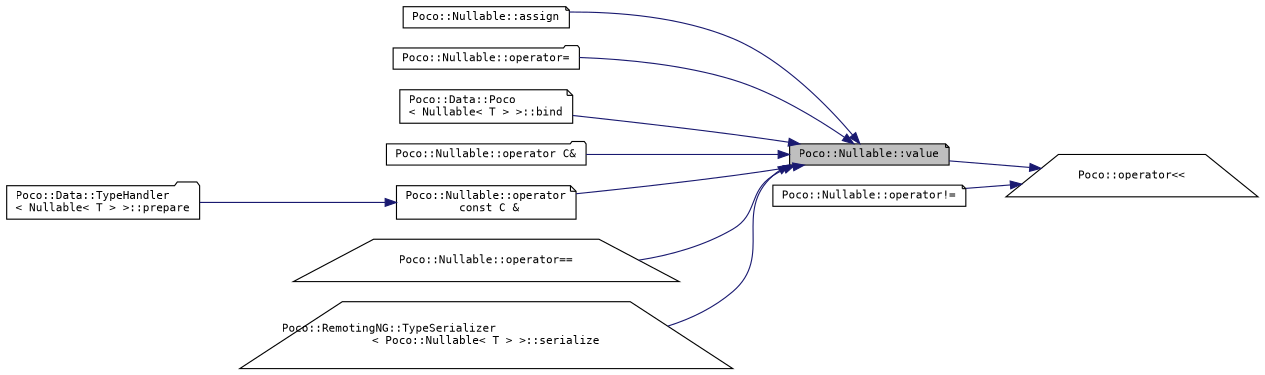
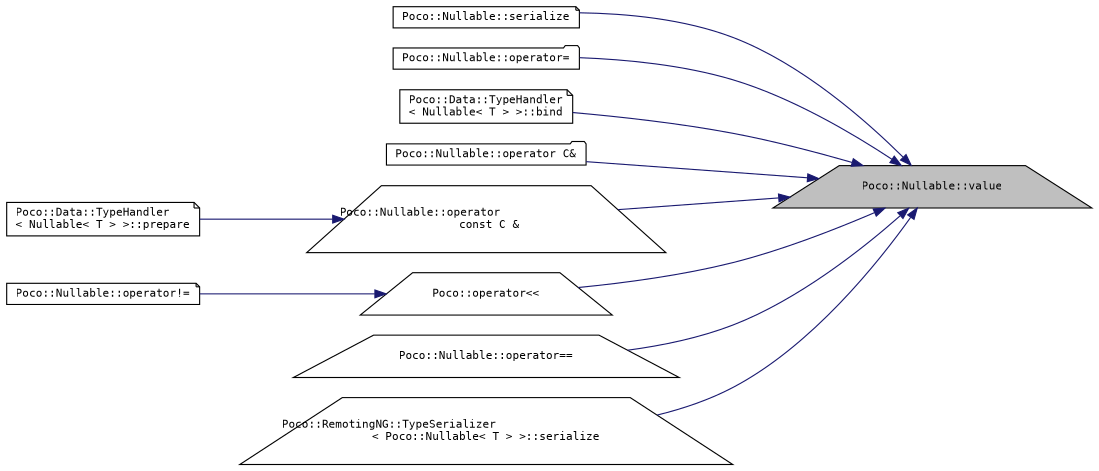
  digraph {
    fontname="DejaVu Sans Mono"
    rankdir=RL
    node [color=black fillcolor=white fontname="DejaVu Sans Mono" fontsize=10 shape=note style=filled]
    edge [color=midnightblue dir=back fontname="DejaVu Sans Mono" fontsize=10 labelfontname=Helvetica labelfontsize=10 style=solid]
-   n1 [fillcolor=grey75 fontcolor=black height=0.2 label="Poco::Nullable::value" width=0.4]
-   n2 [height=0.2 label="Poco::Nullable::assign" width=0.4]
+   n1 [fillcolor=grey75 fontcolor=black height=0.2 label="Poco::Nullable::value" shape=trapezium width=0.4]
+   n2 [height=0.2 label="Poco::Nullable::serialize" width=0.4]
    n3 [height=0.2 label="Poco::Nullable::operator=" shape=folder width=0.4]
-   n4 [height=0.2 label="Poco::Data::Poco\l\< Nullable\< T \> \>::bind" width=0.4]
+   n4 [height=0.2 label="Poco::Data::TypeHandler\l\< Nullable\< T \> \>::bind" width=0.4]
    n5 [height=0.2 label="Poco::Nullable::operator C&" shape=folder width=0.4]
-   n6 [height=0.2 label="Poco::Nullable::operator\l const C &" width=0.4]
+   n6 [height=0.2 label="Poco::Nullable::operator\l const C &" shape=trapezium width=0.4]
    n7 [height=0.2 label="Poco::operator\<\<" shape=trapezium width=0.4]
    n8 [height=0.2 label="Poco::Nullable::operator==" shape=trapezium width=0.4]
    n9 [height=0.2 label="Poco::RemotingNG::TypeSerializer\l\< Poco::Nullable\< T \> \>::serialize" shape=trapezium width=0.4]
-   n10 [height=0.2 label="Poco::Data::TypeHandler\l\< Nullable\< T \> \>::prepare" shape=folder width=0.4]
+   n10 [height=0.2 label="Poco::Data::TypeHandler\l\< Nullable\< T \> \>::prepare" width=0.4]
    n11 [height=0.2 label="Poco::Nullable::operator!=" width=0.4]
    n1 -> n2
    n1 -> n3
    n1 -> n4
    n1 -> n5
    n1 -> n6
-   n7 -> n1
+   n1 -> n7
    n1 -> n8
    n1 -> n9
    n6 -> n10
    n7 -> n11
  }
